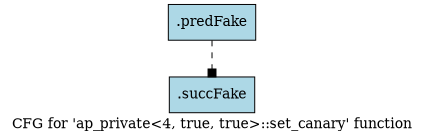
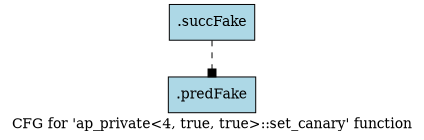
  digraph {
    label="CFG for 'ap_private\<4, true, true\>::set_canary' function"
    node [shape=record style=filled fillcolor=lightblue]
    n1 [label="{.predFake}"]
    n2 [filename="/media/miguel/NewVolume/Linux/Xilinx/Vitis_HLS/2020.2/include/etc/ap_private.h" label="{.succFake}" linenumber=1422]
-   n1 -> n2 [execusionnum=1888 filename="/media/miguel/NewVolume/Linux/Xilinx/Vitis_HLS/2020.2/include/etc/ap_private.h" style=dashed arrowhead=box]
+   n2 -> n1 [execusionnum=1888 filename="/media/miguel/NewVolume/Linux/Xilinx/Vitis_HLS/2020.2/include/etc/ap_private.h" style=dashed arrowhead=box]
  }
